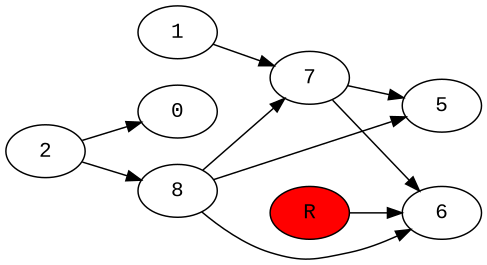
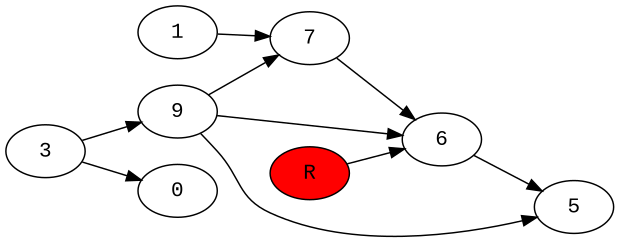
  digraph {
    fontname="Liberation Mono"
    rankdir=LR
    node [fontname="Liberation Mono"]
    edge [fontname="Liberation Mono"]
    1
    7
    5
    6
-   3 [label=2]
-   8
+   3
+   8 [label=9]
    n7 [label=0]
    R [fillcolor="#ff0000" style=filled]
    1 -> 7
-   7 -> 5
+   6 -> 5
    7 -> 6
    3 -> 8
    3 -> n7
    8 -> 7
    8 -> 5
    8 -> 6
    R -> 6
  }
